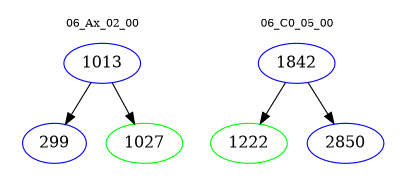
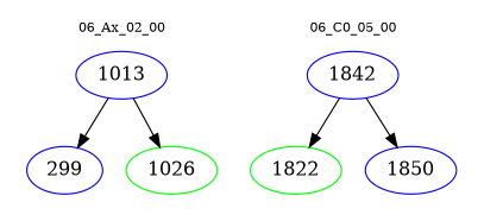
  digraph {
    node [color=blue]
    edge [color=black]
    n1 [label=1013]
    n2 [label=299]
-   n3 [color=green label=1027]
+   n3 [color=green label=1026]
    n4 [label=1842]
-   n5 [color=green label=1222]
-   n6 [label=2850]
+   n5 [color=green label=1822]
+   n6 [label=1850]
    subgraph cluster_1 {
      color=white
      fontsize=10
      label="06_Ax_02_00"
      n1
      n2
      n3
    }
    subgraph cluster_2 {
      color=white
      fontsize=10
      label="06_C0_05_00"
      n4
      n5
      n6
    }
    n1 -> n2
    n1 -> n3
    n4 -> n5
    n4 -> n6
  }
